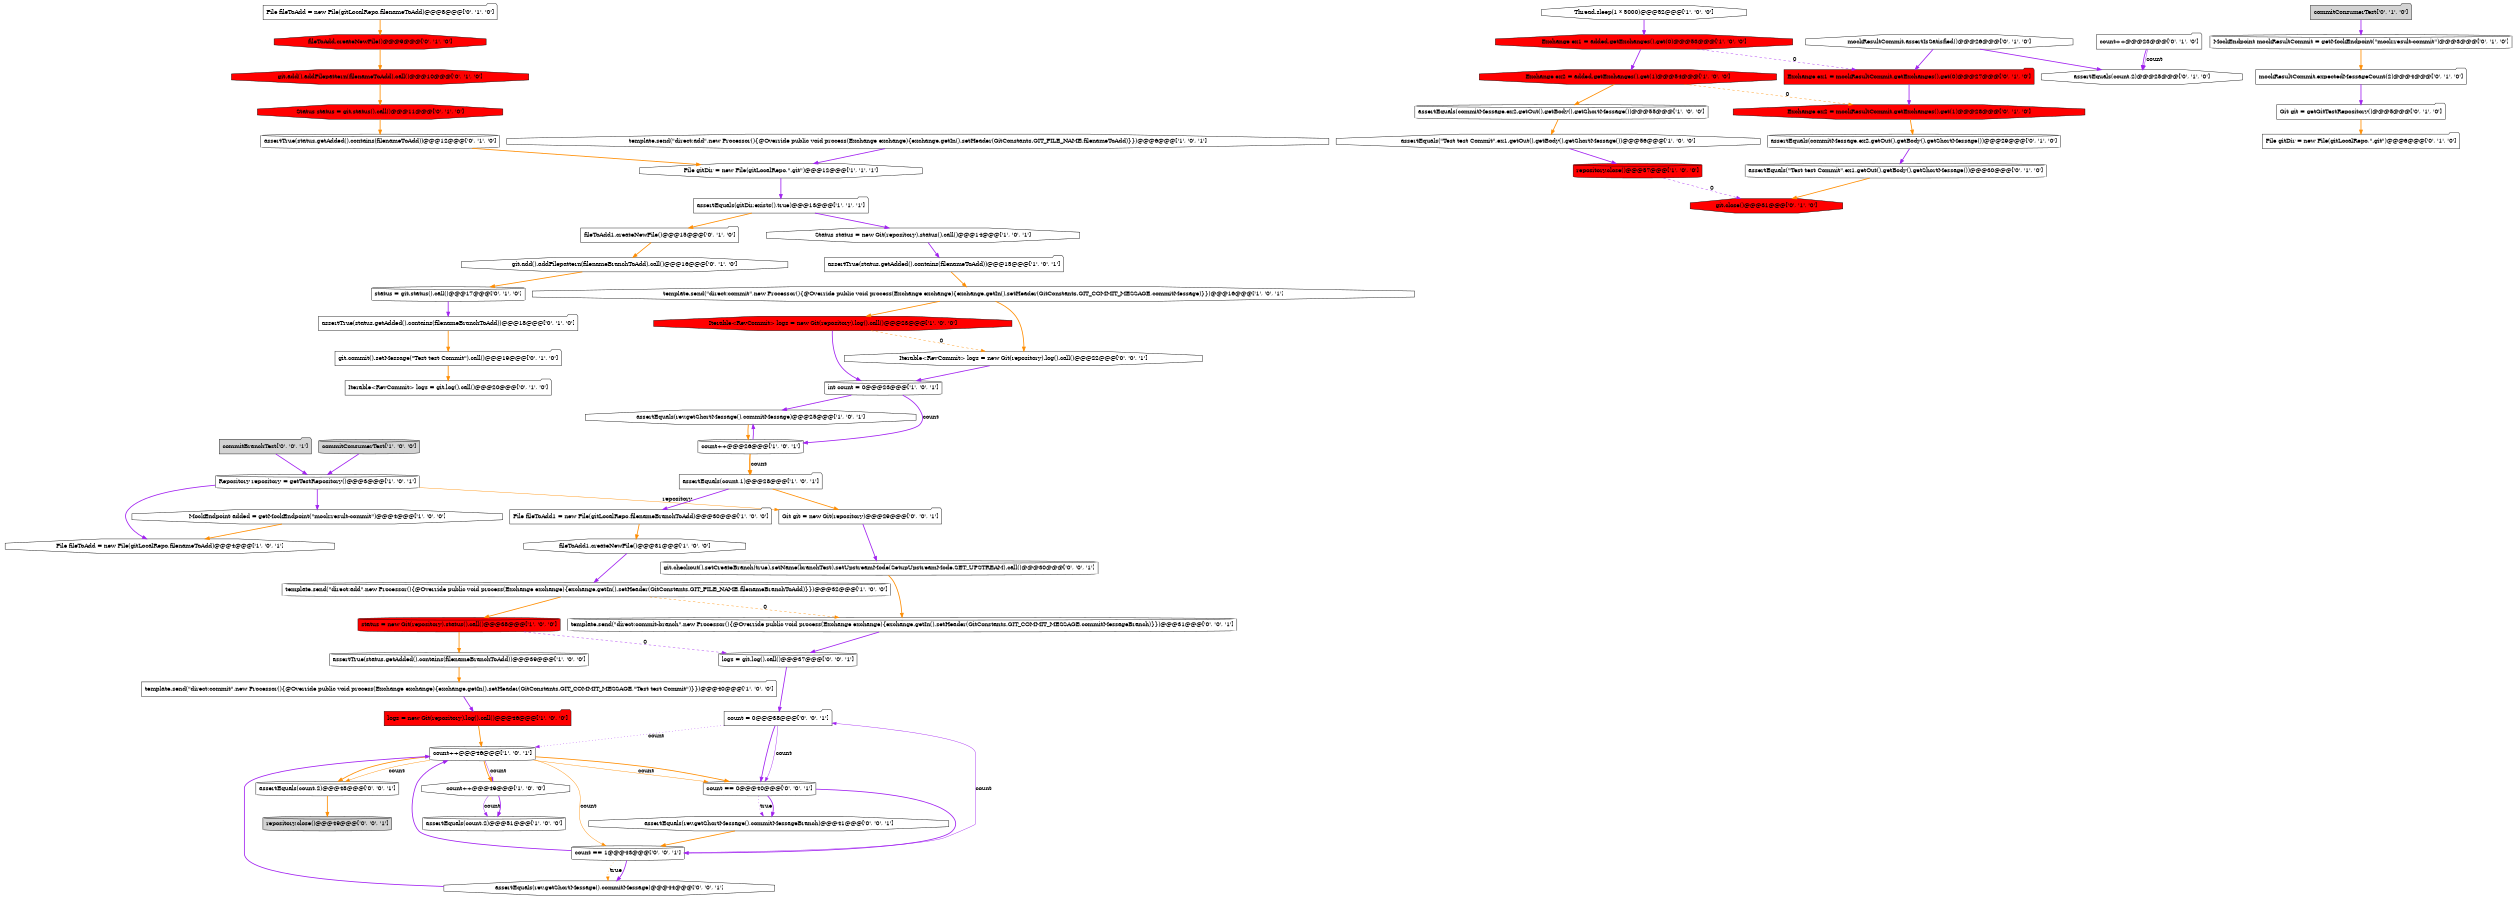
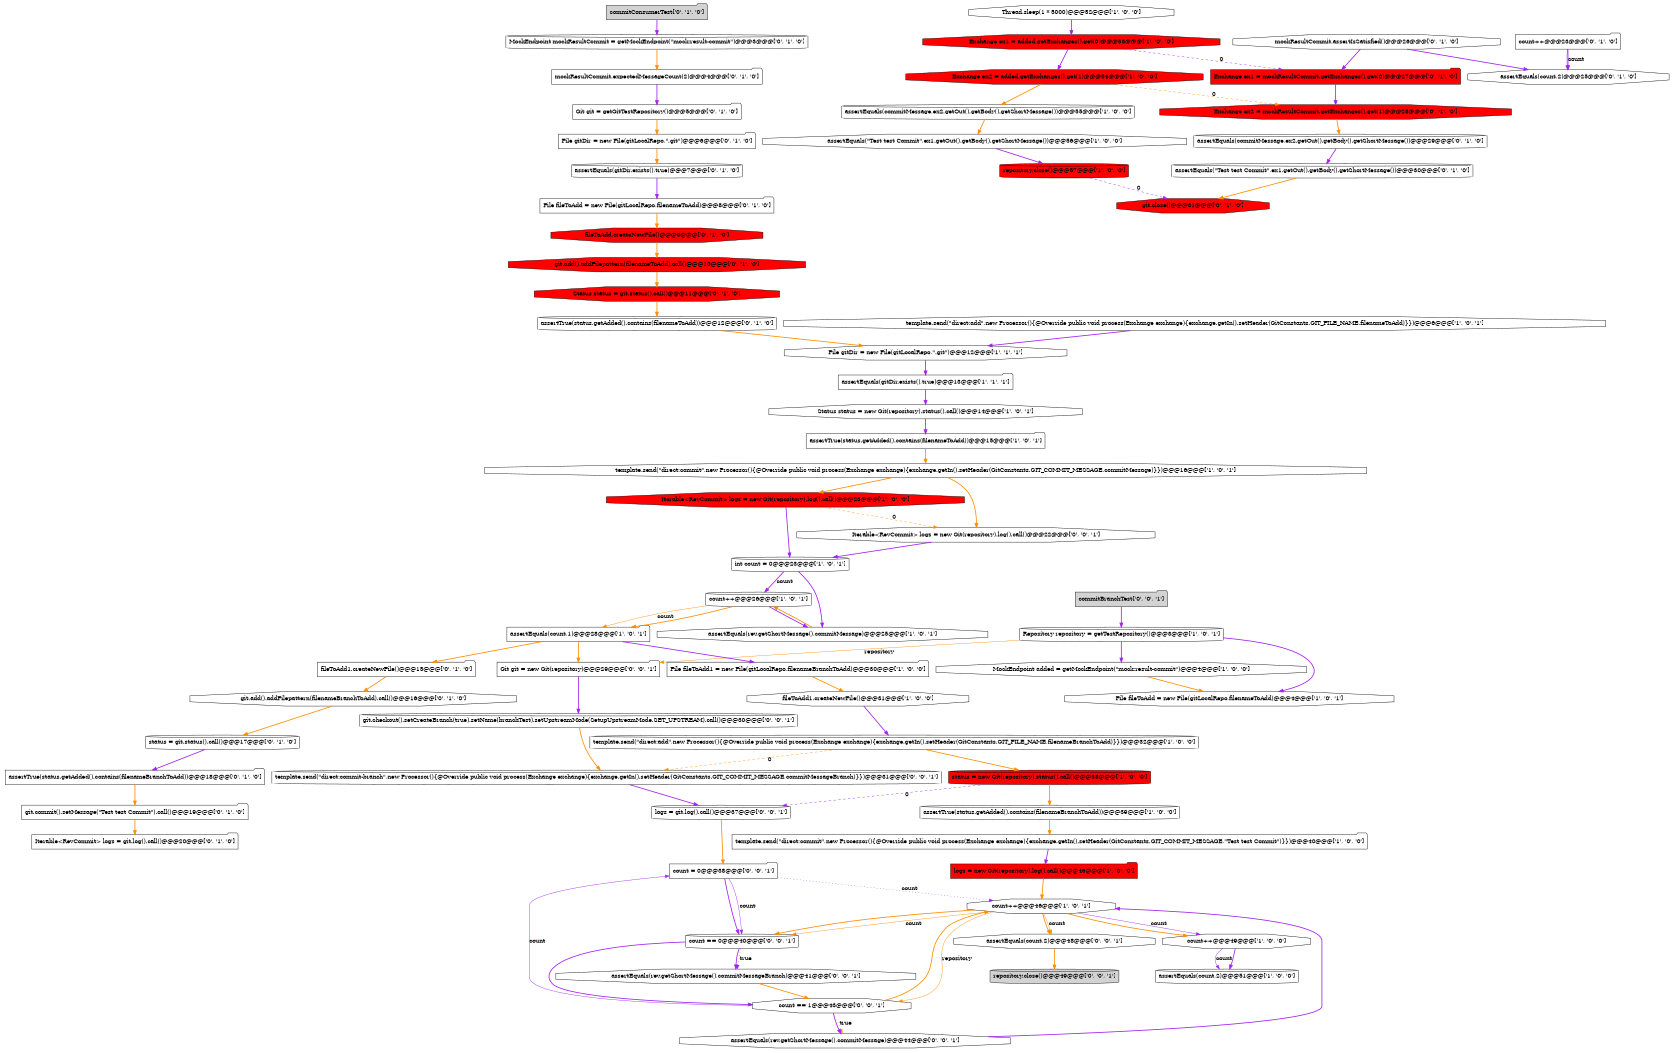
  digraph {
    node [fillcolor=white shape=octagon style=filled]
    edge [color=purple style=bold]
    n1 [label="Iterable<RevCommit> logs = git.log().call()@@@20@@@['0', '1', '0']" shape=folder]
    n2 [label="fileToAdd1.createNewFile()@@@31@@@['1', '0', '0']"]
    n3 [label="template.send(\"direct:add\",new Processor(){@Override public void process(Exchange exchange){exchange.getIn().setHeader(GitConstants.GIT_FILE_NAME,filenameBranchToAdd)}})@@@32@@@['1', '0', '0']" shape=cylinder]
    n4 [fillcolor=red label="status = new Git(repository).status().call()@@@38@@@['1', '0', '0']" shape=cylinder]
    n5 [label="template.send(\"direct:commit-branch\",new Processor(){@Override public void process(Exchange exchange){exchange.getIn().setHeader(GitConstants.GIT_COMMIT_MESSAGE,commitMessageBranch)}})@@@31@@@['0', '0', '1']" shape=cylinder]
    n6 [label="assertEquals(commitMessage,ex2.getOut().getBody().getShortMessage())@@@55@@@['1', '0', '0']" shape=cylinder]
    n7 [label="assertEquals(\"Test test Commit\",ex1.getOut().getBody().getShortMessage())@@@56@@@['1', '0', '0']"]
    n8 [fillcolor=red label="repository.close()@@@57@@@['1', '0', '0']" shape=cylinder]
    n9 [label="File fileToAdd = new File(gitLocalRepo,filenameToAdd)@@@4@@@['1', '0', '1']"]
    n10 [label="assertTrue(status.getAdded().contains(filenameBranchToAdd))@@@39@@@['1', '0', '0']" shape=cylinder]
    n11 [label="logs = git.log().call()@@@37@@@['0', '0', '1']" shape=cylinder]
    n12 [label="template.send(\"direct:commit\",new Processor(){@Override public void process(Exchange exchange){exchange.getIn().setHeader(GitConstants.GIT_COMMIT_MESSAGE,\"Test test Commit\")}})@@@40@@@['1', '0', '0']" shape=folder]
    n13 [label="count = 0@@@38@@@['0', '0', '1']" shape=folder]
    n14 [fillcolor=lightgray label="commitBranchTest['0', '0', '1']" shape=folder]
    n15 [label="Repository repository = getTestRepository()@@@3@@@['1', '0', '1']" shape=cylinder]
    n16 [label="MockEndpoint added = getMockEndpoint(\"mock:result-commit\")@@@4@@@['1', '0', '0']"]
    n17 [label="Git git = new Git(repository)@@@29@@@['0', '0', '1']" shape=folder]
-   n18 [label="count++@@@46@@@['1', '0', '1']" shape=cylinder]
+   n18 [label="count++@@@46@@@['1', '0', '1']"]
    n19 [label="count == 0@@@40@@@['0', '0', '1']" shape=cylinder]
-   n20 [label="count == 1@@@43@@@['0', '0', '1']" shape=cylinder]
+   n20 [label="count == 1@@@43@@@['0', '0', '1']"]
    n21 [label="assertEquals(rev.getShortMessage(),commitMessage)@@@44@@@['0', '0', '1']"]
-   n22 [label="assertEquals(count,2)@@@48@@@['0', '0', '1']" shape=cylinder]
+   n22 [label="assertEquals(count,2)@@@48@@@['0', '0', '1']"]
    n23 [label="count++@@@49@@@['1', '0', '0']"]
    n24 [label="assertEquals(rev.getShortMessage(),commitMessageBranch)@@@41@@@['0', '0', '1']"]
    n25 [fillcolor=red label="Iterable<RevCommit> logs = new Git(repository).log().call()@@@23@@@['1', '0', '0']"]
    n26 [label="Iterable<RevCommit> logs = new Git(repository).log().call()@@@22@@@['0', '0', '1']"]
    n27 [label="int count = 0@@@23@@@['1', '0', '1']" shape=cylinder]
    n28 [label="assertEquals(rev.getShortMessage(),commitMessage)@@@25@@@['1', '0', '1']"]
    n29 [label="count++@@@26@@@['1', '0', '1']" shape=cylinder]
    n30 [label="Thread.sleep(1 * 5000)@@@52@@@['1', '0', '0']"]
    n31 [fillcolor=red label="Exchange ex1 = added.getExchanges().get(0)@@@53@@@['1', '0', '0']"]
    n32 [fillcolor=red label="Exchange ex1 = mockResultCommit.getExchanges().get(0)@@@27@@@['0', '1', '0']" shape=folder]
    n33 [fillcolor=red label="Exchange ex2 = added.getExchanges().get(1)@@@54@@@['1', '0', '0']"]
    n34 [fillcolor=red label="logs = new Git(repository).log().call()@@@46@@@['1', '0', '0']" shape=folder]
    n35 [label="File fileToAdd1 = new File(gitLocalRepo,filenameBranchToAdd)@@@30@@@['1', '0', '0']" shape=folder]
    n36 [fillcolor=lightgray label="commitConsumerTest['0', '1', '0']" shape=folder]
    n37 [label="MockEndpoint mockResultCommit = getMockEndpoint(\"mock:result-commit\")@@@3@@@['0', '1', '0']" shape=cylinder]
    n38 [label="mockResultCommit.expectedMessageCount(2)@@@4@@@['0', '1', '0']" shape=folder]
    n39 [fillcolor=red label="git.add().addFilepattern(filenameToAdd).call()@@@10@@@['0', '1', '0']"]
    n40 [fillcolor=red label="Status status = git.status().call()@@@11@@@['0', '1', '0']"]
    n41 [label="assertTrue(status.getAdded().contains(filenameToAdd))@@@12@@@['0', '1', '0']" shape=cylinder]
    n42 [fillcolor=lightgray label="repository.close()@@@49@@@['0', '0', '1']" shape=cylinder]
    n43 [fillcolor=red label="git.close()@@@31@@@['0', '1', '0']"]
    n44 [label="template.send(\"direct:commit\",new Processor(){@Override public void process(Exchange exchange){exchange.getIn().setHeader(GitConstants.GIT_COMMIT_MESSAGE,commitMessage)}})@@@16@@@['1', '0', '1']"]
    n45 [label="assertTrue(status.getAdded().contains(filenameToAdd))@@@15@@@['1', '0', '1']" shape=folder]
    n46 [fillcolor=red label="Exchange ex2 = mockResultCommit.getExchanges().get(1)@@@28@@@['0', '1', '0']"]
    n47 [label="assertEquals(gitDir.exists(),true)@@@13@@@['1', '1', '1']" shape=folder]
    n48 [label="fileToAdd1.createNewFile()@@@15@@@['0', '1', '0']" shape=folder]
    n49 [label="Status status = new Git(repository).status().call()@@@14@@@['1', '0', '1']"]
    n50 [label="git.add().addFilepattern(filenameBranchToAdd).call()@@@16@@@['0', '1', '0']"]
    n51 [label="assertEquals(commitMessage,ex2.getOut().getBody().getShortMessage())@@@29@@@['0', '1', '0']" shape=cylinder]
    n52 [label="File fileToAdd = new File(gitLocalRepo,filenameToAdd)@@@8@@@['0', '1', '0']" shape=folder]
    n53 [fillcolor=red label="fileToAdd.createNewFile()@@@9@@@['0', '1', '0']"]
    n54 [label="assertEquals(count,2)@@@51@@@['1', '0', '0']" shape=cylinder]
    n55 [label="Git git = getGitTestRepository()@@@5@@@['0', '1', '0']" shape=folder]
    n56 [label="assertEquals(count,1)@@@28@@@['1', '0', '1']" shape=folder]
    n57 [label="git.checkout().setCreateBranch(true).setName(branchTest).setUpstreamMode(SetupUpstreamMode.SET_UPSTREAM).call()@@@30@@@['0', '0', '1']" shape=cylinder]
    n58 [label="assertEquals(\"Test test Commit\",ex1.getOut().getBody().getShortMessage())@@@30@@@['0', '1', '0']" shape=cylinder]
    n59 [label="count++@@@23@@@['0', '1', '0']" shape=folder]
    n60 [label="assertEquals(count,2)@@@25@@@['0', '1', '0']"]
    n61 [label="File gitDir = new File(gitLocalRepo,\".git\")@@@12@@@['1', '1', '1']"]
+   n62 [label="assertEquals(gitDir.exists(),true)@@@7@@@['0', '1', '0']" shape=cylinder]
    n63 [label="status = git.status().call()@@@17@@@['0', '1', '0']" shape=cylinder]
    n64 [label="mockResultCommit.assertIsSatisfied()@@@26@@@['0', '1', '0']"]
-   n65 [fillcolor=lightgray label="commitConsumerTest['1', '0', '0']" shape=cylinder]
    n66 [label="template.send(\"direct:add\",new Processor(){@Override public void process(Exchange exchange){exchange.getIn().setHeader(GitConstants.GIT_FILE_NAME,filenameToAdd)}})@@@6@@@['1', '0', '1']"]
    n67 [label="File gitDir = new File(gitLocalRepo,\".git\")@@@6@@@['0', '1', '0']" shape=folder]
    n68 [label="assertTrue(status.getAdded().contains(filenameBranchToAdd))@@@18@@@['0', '1', '0']" shape=folder]
    n69 [label="git.commit().setMessage(\"Test test Commit\").call()@@@19@@@['0', '1', '0']" shape=folder]
    n2 -> n3
    n3 -> n4 [color=darkorange]
    n3 -> n5 [color=darkorange label=0 style=dashed]
    n4 -> n10 [color=darkorange]
    n4 -> n11 [label=0 style=dashed]
    n5 -> n11
    n6 -> n7 [color=darkorange]
    n7 -> n8
    n8 -> n43 [label=0 style=dashed]
    n10 -> n12 [color=darkorange]
-   n11 -> n13
+   n11 -> n13 [color=darkorange]
    n12 -> n34
    n13 -> n18 [label=count style=dotted]
    n13 -> n19
    n13 -> n19 [label=count style=solid]
    n14 -> n15
    n15 -> n9
    n15 -> n16
    n15 -> n17 [color=darkorange label=repository style=solid]
    n16 -> n9 [color=darkorange]
    n17 -> n57
    n18 -> n19 [color=darkorange label=count style=solid]
    n18 -> n19 [color=darkorange]
-   n18 -> n20 [color=darkorange label=count style=solid]
+   n18 -> n20 [color=darkorange label=repository style=solid]
    n18 -> n22 [color=darkorange label=count style=solid]
    n18 -> n22 [color=darkorange]
    n18 -> n23 [label=count style=solid]
    n18 -> n23 [color=darkorange]
    n19 -> n20
    n19 -> n24 [label=true style=dotted]
    n19 -> n24
    n20 -> n13 [label=count style=solid]
-   n20 -> n18
+   n20 -> n18 [color=darkorange]
    n20 -> n21 [color=darkorange label=true style=dotted]
    n20 -> n21
    n21 -> n18
    n22 -> n42 [color=darkorange]
    n23 -> n54 [label=count style=solid]
    n23 -> n54
    n24 -> n20 [color=darkorange]
    n25 -> n26 [color=darkorange label=0 style=dashed]
    n25 -> n27
    n26 -> n27
    n27 -> n28
    n27 -> n29 [label=count]
    n28 -> n29 [color=darkorange]
    n29 -> n28
    n29 -> n56 [color=darkorange]
    n29 -> n56 [color=darkorange label=count style=solid]
    n30 -> n31
    n31 -> n32 [label=0 style=dashed]
    n31 -> n33
    n32 -> n46
    n33 -> n6 [color=darkorange]
    n33 -> n46 [color=darkorange label=0 style=dashed]
    n34 -> n18 [color=darkorange]
    n35 -> n2 [color=darkorange]
    n36 -> n37
    n37 -> n38 [color=darkorange]
    n38 -> n55
    n39 -> n40 [color=darkorange]
    n40 -> n41 [color=darkorange]
    n41 -> n61 [color=darkorange]
    n44 -> n25 [color=darkorange]
    n44 -> n26 [color=darkorange]
    n45 -> n44 [color=darkorange]
    n46 -> n51 [color=darkorange]
-   n47 -> n48 [color=darkorange]
+   n56 -> n48 [color=darkorange]
    n47 -> n49
    n48 -> n50 [color=darkorange]
    n49 -> n45
    n50 -> n63 [color=darkorange]
    n51 -> n58
    n52 -> n53 [color=darkorange]
    n53 -> n39 [color=darkorange]
    n55 -> n67 [color=darkorange]
    n56 -> n17 [color=darkorange]
    n56 -> n35
    n57 -> n5 [color=darkorange]
    n58 -> n43 [color=darkorange]
    n59 -> n60
    n59 -> n60 [label=count style=solid]
    n61 -> n47
+   n62 -> n52
    n63 -> n68
    n64 -> n32
    n64 -> n60
-   n65 -> n15
    n66 -> n61
+   n67 -> n62 [color=darkorange]
    n68 -> n69 [color=darkorange]
    n69 -> n1 [color=darkorange]
  }
